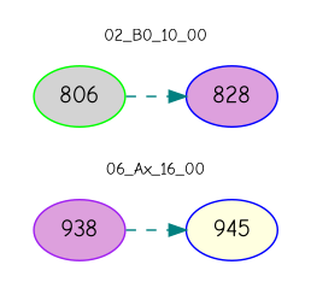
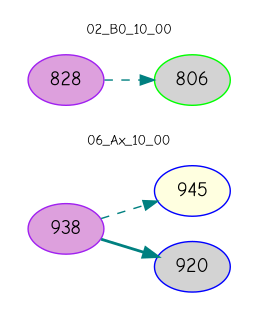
  digraph {
    fontname="Comic Neue"
    rankdir=LR
    node [color=purple fillcolor=plum fontname="Comic Neue" style=filled]
    edge [color=teal fontname="Comic Neue" style=dashed]
    n1 [label=938]
+   n2 [color=blue fillcolor=lightgrey label=920]
    n3 [color=blue fillcolor=lightyellow label=945]
    n4 [color=green fillcolor=lightgrey label=806]
-   n5 [color=blue label=828]
+   n5 [label=828]
    subgraph cluster_1 {
      color=white
      fontsize=10
-     label="06_Ax_16_00"
+     label="06_Ax_10_00"
      n1
+     n2
      n3
    }
    subgraph cluster_2 {
      color=white
      fontsize=10
      label="02_B0_10_00"
      n4
      n5
    }
+   n1 -> n2 [style=bold]
    n1 -> n3
-   n4 -> n5
+   n5 -> n4
  }
